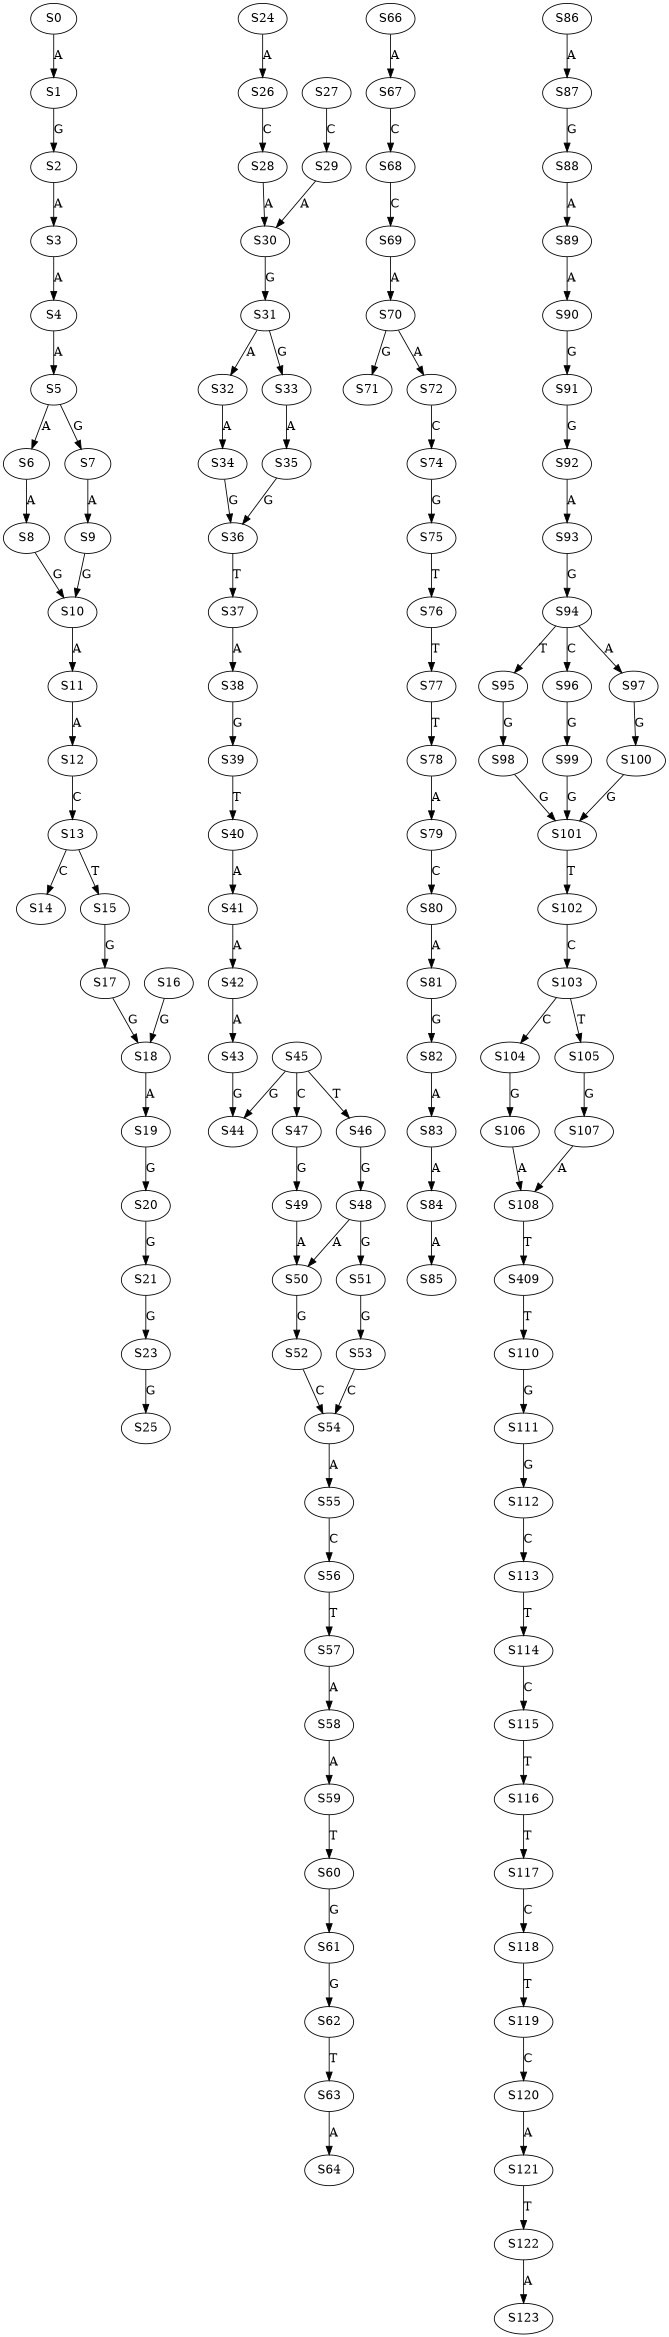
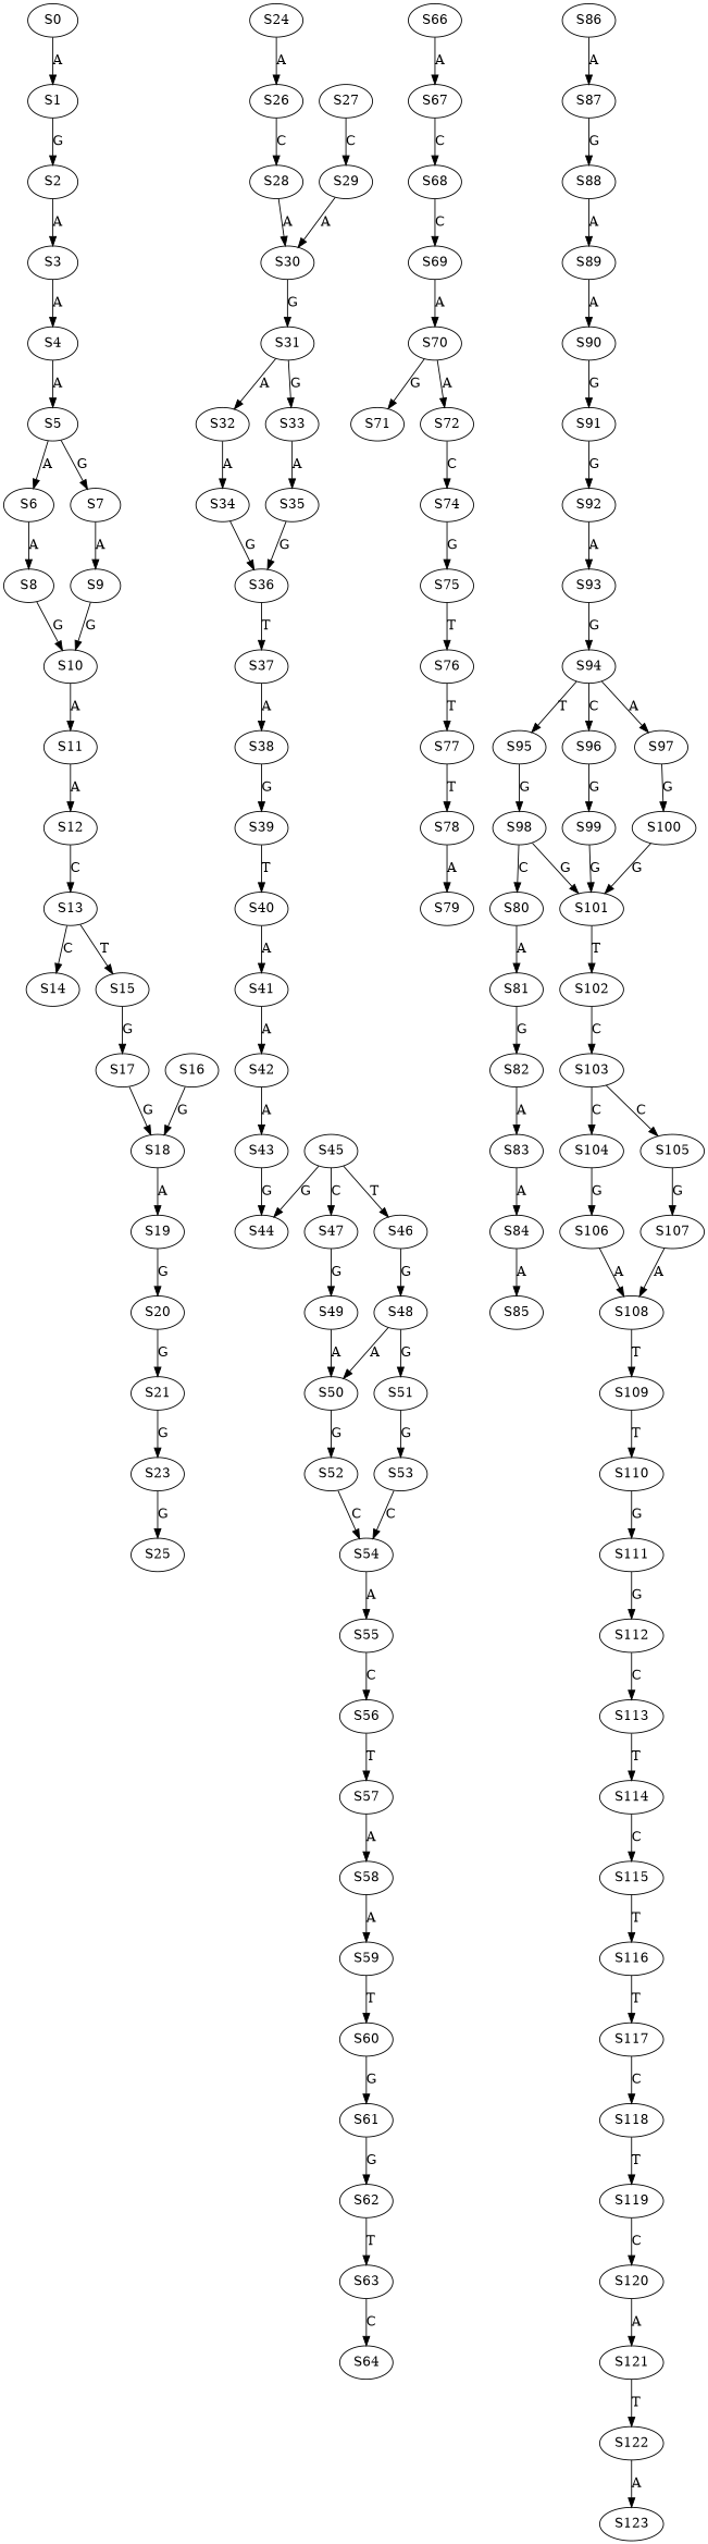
  strict digraph {
    S0
    S1
    S2
    S3
    S4
    S5
    S6
    S7
    S8
    S9
    S10
    S11
    S12
    S13
    S14
    S15
    S17
    S16
    S18
    S19
    S20
    S21
    S23
    S25
    S24
    S26
    S28
    S27
    S29
    S30
    S31
    S32
    S33
    S34
    S35
    S36
    S37
    S38
    S39
    S40
    S41
    S42
    S43
    S44
    S45
    S46
    S47
    S48
    S49
    S50
    S51
    S52
    S53
    S54
    S55
    S56
    S57
    S58
    S59
    S60
    S61
    S62
    S63
    S64
    S66
    S67
    S68
    S69
    S70
    S71
    S72
    S74
    S75
    S76
    S77
    S78
    S79
    S80
    S81
    S82
    S83
    S84
    S85
    S86
    S87
    S88
    S89
    S90
    S91
    S92
    S93
    S94
    S95
    S96
    S97
    S98
    S99
    S100
    S101
    S102
    S103
    S104
    S105
    S106
    S107
    S108
-   S109 [label=S409]
+   S109
    S110
    S111
    S112
    S113
    S114
    S115
    S116
    S117
    S118
    S119
    S120
    S121
    S122
    S123
    S0 -> S1 [label=A]
    S1 -> S2 [label=G]
    S2 -> S3 [label=A]
    S3 -> S4 [label=A]
    S4 -> S5 [label=A]
    S5 -> S6 [label=A]
    S5 -> S7 [label=G]
    S6 -> S8 [label=A]
    S7 -> S9 [label=A]
    S8 -> S10 [label=G]
    S9 -> S10 [label=G]
    S10 -> S11 [label=A]
    S11 -> S12 [label=A]
    S12 -> S13 [label=C]
    S13 -> S14 [label=C]
    S13 -> S15 [label=T]
    S15 -> S17 [label=G]
    S17 -> S18 [label=G]
    S16 -> S18 [label=G]
    S18 -> S19 [label=A]
    S19 -> S20 [label=G]
    S20 -> S21 [label=G]
    S21 -> S23 [label=G]
    S23 -> S25 [label=G]
    S24 -> S26 [label=A]
    S26 -> S28 [label=C]
    S28 -> S30 [label=A]
    S27 -> S29 [label=C]
    S29 -> S30 [label=A]
    S30 -> S31 [label=G]
    S31 -> S32 [label=A]
    S31 -> S33 [label=G]
    S32 -> S34 [label=A]
    S33 -> S35 [label=A]
    S34 -> S36 [label=G]
    S35 -> S36 [label=G]
    S36 -> S37 [label=T]
    S37 -> S38 [label=A]
    S38 -> S39 [label=G]
    S39 -> S40 [label=T]
    S40 -> S41 [label=A]
    S41 -> S42 [label=A]
    S42 -> S43 [label=A]
    S43 -> S44 [label=G]
    S45 -> S44 [label=G]
    S45 -> S46 [label=T]
    S45 -> S47 [label=C]
    S46 -> S48 [label=G]
    S47 -> S49 [label=G]
    S48 -> S50 [label=A]
    S48 -> S51 [label=G]
    S49 -> S50 [label=A]
    S50 -> S52 [label=G]
    S51 -> S53 [label=G]
    S52 -> S54 [label=C]
    S53 -> S54 [label=C]
    S54 -> S55 [label=A]
    S55 -> S56 [label=C]
    S56 -> S57 [label=T]
    S57 -> S58 [label=A]
    S58 -> S59 [label=A]
    S59 -> S60 [label=T]
    S60 -> S61 [label=G]
    S61 -> S62 [label=G]
    S62 -> S63 [label=T]
-   S63 -> S64 [label=A]
+   S63 -> S64 [label=C]
    S66 -> S67 [label=A]
    S67 -> S68 [label=C]
    S68 -> S69 [label=C]
    S69 -> S70 [label=A]
    S70 -> S71 [label=G]
    S70 -> S72 [label=A]
    S72 -> S74 [label=C]
    S74 -> S75 [label=G]
    S75 -> S76 [label=T]
    S76 -> S77 [label=T]
    S77 -> S78 [label=T]
    S78 -> S79 [label=A]
-   S79 -> S80 [label=C]
+   S98 -> S80 [label=C]
    S80 -> S81 [label=A]
    S81 -> S82 [label=G]
    S82 -> S83 [label=A]
    S83 -> S84 [label=A]
    S84 -> S85 [label=A]
    S86 -> S87 [label=A]
    S87 -> S88 [label=G]
    S88 -> S89 [label=A]
    S89 -> S90 [label=A]
    S90 -> S91 [label=G]
    S91 -> S92 [label=G]
    S92 -> S93 [label=A]
    S93 -> S94 [label=G]
    S94 -> S95 [label=T]
    S94 -> S96 [label=C]
    S94 -> S97 [label=A]
    S95 -> S98 [label=G]
    S96 -> S99 [label=G]
    S97 -> S100 [label=G]
    S98 -> S101 [label=G]
    S99 -> S101 [label=G]
    S100 -> S101 [label=G]
    S101 -> S102 [label=T]
    S102 -> S103 [label=C]
    S103 -> S104 [label=C]
-   S103 -> S105 [label=T]
+   S103 -> S105 [label=C]
    S104 -> S106 [label=G]
    S105 -> S107 [label=G]
    S106 -> S108 [label=A]
    S107 -> S108 [label=A]
    S108 -> S109 [label=T]
    S109 -> S110 [label=T]
    S110 -> S111 [label=G]
    S111 -> S112 [label=G]
    S112 -> S113 [label=C]
    S113 -> S114 [label=T]
    S114 -> S115 [label=C]
    S115 -> S116 [label=T]
    S116 -> S117 [label=T]
    S117 -> S118 [label=C]
    S118 -> S119 [label=T]
    S119 -> S120 [label=C]
    S120 -> S121 [label=A]
    S121 -> S122 [label=T]
    S122 -> S123 [label=A]
  }
